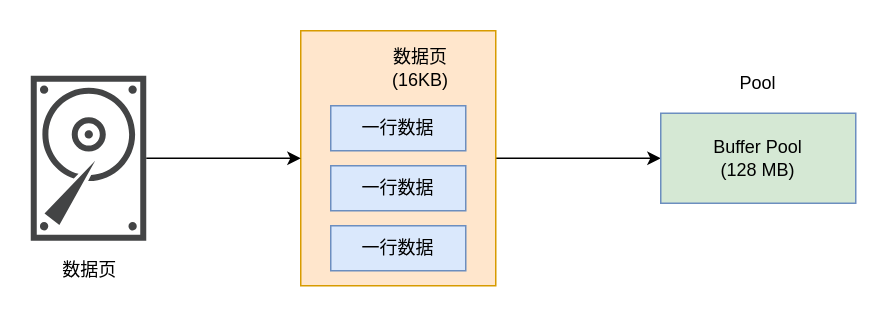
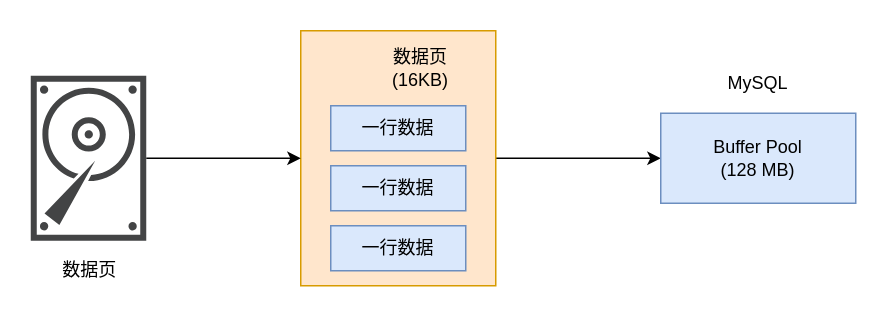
  <mxCell id="0" />
  <mxCell id="1" parent="0" />
  <mxCell id="2" style="edgeStyle=orthogonalEdgeStyle;rounded=0;orthogonalLoop=1;jettySize=auto;html=1;exitX=1;exitY=0.5;exitDx=0;exitDy=0;" parent="1" source="3" edge="1"><mxGeometry relative="1" as="geometry"><mxPoint x="440" y="105" as="targetPoint" /></mxGeometry></mxCell>
  <mxCell id="3" value="" style="rounded=0;whiteSpace=wrap;html=1;fillColor=#ffe6cc;strokeColor=#d79b00;" parent="1" vertex="1"><mxGeometry x="200" y="20" width="130" height="170" as="geometry" /></mxCell>
- <mxCell id="4" value="Buffer Pool&lt;br&gt;(128 MB)" style="rounded=0;whiteSpace=wrap;html=1;fillColor=#d5e8d4;strokeColor=#6c8ebf;" parent="1" vertex="1"><mxGeometry x="440" y="75" width="130" height="60" as="geometry" /></mxCell>
- <mxCell id="5" value="Pool" style="text;html=1;strokeColor=none;fillColor=none;align=center;verticalAlign=middle;whiteSpace=wrap;rounded=0;" parent="1" vertex="1"><mxGeometry x="475" y="40" width="60" height="30" as="geometry" /></mxCell>
+ <mxCell id="4" value="Buffer Pool&lt;br&gt;(128 MB)" style="rounded=0;whiteSpace=wrap;html=1;fillColor=#dae8fc;strokeColor=#6c8ebf;" parent="1" vertex="1"><mxGeometry x="440" y="75" width="130" height="60" as="geometry" /></mxCell>
+ <mxCell id="5" value="MySQL" style="text;html=1;strokeColor=none;fillColor=none;align=center;verticalAlign=middle;whiteSpace=wrap;rounded=0;" parent="1" vertex="1"><mxGeometry x="475" y="40" width="60" height="30" as="geometry" /></mxCell>
  <mxCell id="6" style="edgeStyle=orthogonalEdgeStyle;rounded=0;orthogonalLoop=1;jettySize=auto;html=1;entryX=0;entryY=0.5;entryDx=0;entryDy=0;" parent="1" source="7" target="3" edge="1"><mxGeometry relative="1" as="geometry" /></mxCell>
  <mxCell id="7" value="" style="sketch=0;pointerEvents=1;shadow=0;dashed=0;html=1;strokeColor=none;fillColor=#434445;aspect=fixed;labelPosition=center;verticalLabelPosition=bottom;verticalAlign=top;align=center;outlineConnect=0;shape=mxgraph.vvd.disk;" parent="1" vertex="1"><mxGeometry x="20" y="50" width="77" height="110" as="geometry" /></mxCell>
  <mxCell id="8" value="数据页" style="text;html=1;align=center;verticalAlign=middle;resizable=0;points=[];autosize=1;strokeColor=none;fillColor=none;" parent="1" vertex="1"><mxGeometry x="28.5" y="170" width="60" height="20" as="geometry" /></mxCell>
  <mxCell id="9" value="一行数据" style="rounded=0;whiteSpace=wrap;html=1;fillColor=#dae8fc;strokeColor=#6c8ebf;" parent="1" vertex="1"><mxGeometry x="220" y="70" width="90" height="30" as="geometry" /></mxCell>
  <mxCell id="10" value="一行数据" style="rounded=0;whiteSpace=wrap;html=1;fillColor=#dae8fc;strokeColor=#6c8ebf;" parent="1" vertex="1"><mxGeometry x="220" y="110" width="90" height="30" as="geometry" /></mxCell>
  <mxCell id="11" value="一行数据" style="rounded=0;whiteSpace=wrap;html=1;fillColor=#dae8fc;strokeColor=#6c8ebf;" parent="1" vertex="1"><mxGeometry x="220" y="150" width="90" height="30" as="geometry" /></mxCell>
  <mxCell id="12" value="数据页&lt;br&gt;(16KB)" style="text;html=1;strokeColor=none;fillColor=none;align=center;verticalAlign=middle;whiteSpace=wrap;rounded=0;" parent="1" vertex="1"><mxGeometry x="250" y="30" width="60" height="30" as="geometry" /></mxCell>
